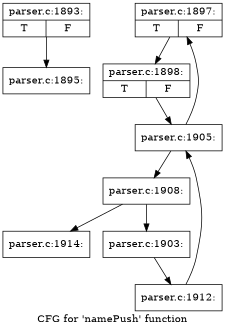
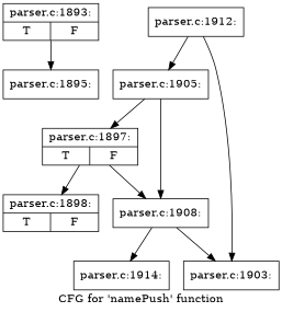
  digraph {
    label="CFG for 'namePush' function"
    node [shape=record]
    n1 [label="{parser.c:1893:|{<s0>T|<s1>F}}"]
    n2 [label="{parser.c:1895:}"]
    n3 [label="{parser.c:1897:|{<s0>T|<s1>F}}"]
    n4 [label="{parser.c:1898:|{<s0>T|<s1>F}}"]
    n5 [label="{parser.c:1908:}"]
    n6 [label="{parser.c:1914:}"]
    n7 [label="{parser.c:1905:}"]
    n8 [label="{parser.c:1903:}"]
    n9 [label="{parser.c:1912:}"]
    n1 -> n2
    n3 -> n4
-   n4 -> n7
+   n3 -> n5
    n5 -> n6
    n5 -> n8
    n7 -> n3
    n7 -> n5
-   n8 -> n9
+   n9 -> n8
    n9 -> n7
  }
